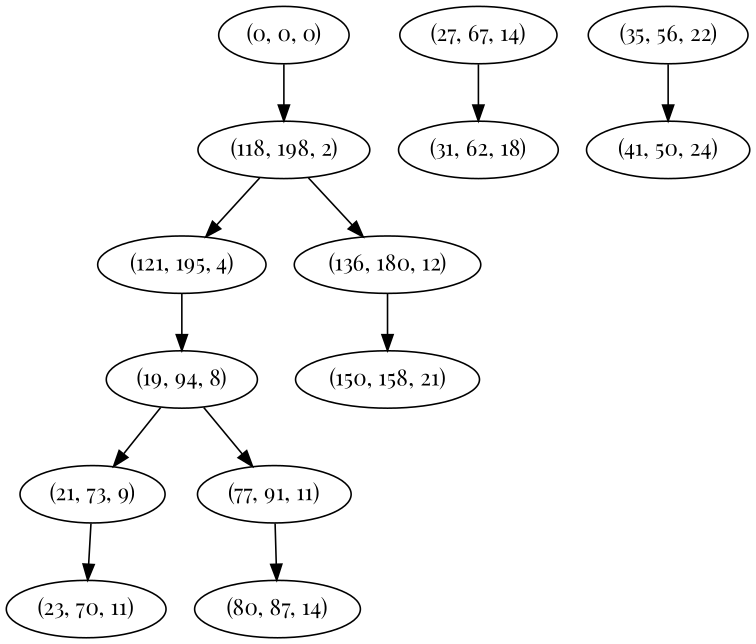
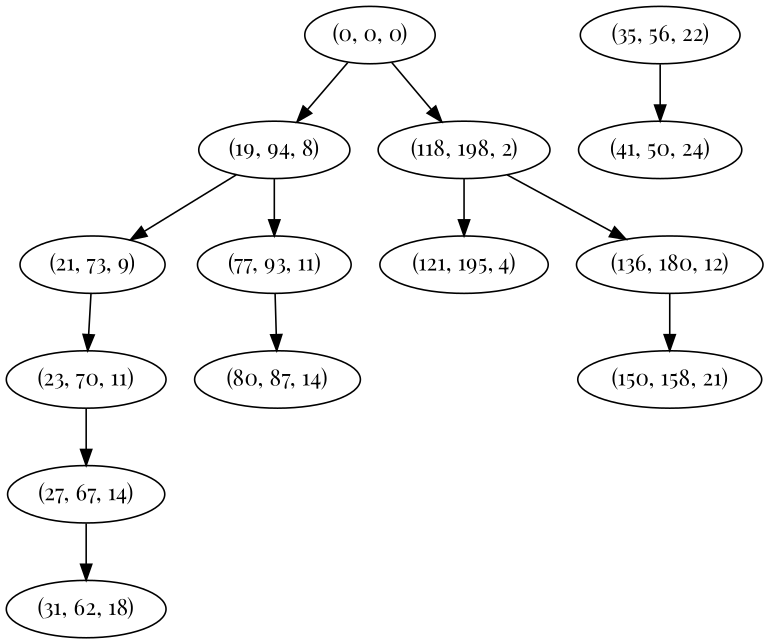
  digraph {
    fontname="Playfair Display"
    node [fontname="Playfair Display"]
    edge [fontname="Playfair Display"]
    "(0, 0, 0)"
    "(19, 94, 8)"
    "(118, 198, 2)"
    "(21, 73, 9)"
-   "(77, 91, 11)"
+   "(77, 91, 11)" [label="(77, 93, 11)"]
    "(121, 195, 4)"
    "(136, 180, 12)"
    "(23, 70, 11)"
    "(80, 87, 14)"
    "(27, 67, 14)"
    "(31, 62, 18)"
    "(35, 56, 22)"
    "(41, 50, 24)"
    "(150, 158, 21)"
-   "(121, 195, 4)" -> "(19, 94, 8)"
+   "(0, 0, 0)" -> "(19, 94, 8)"
    "(0, 0, 0)" -> "(118, 198, 2)"
    "(19, 94, 8)" -> "(21, 73, 9)"
    "(19, 94, 8)" -> "(77, 91, 11)"
    "(118, 198, 2)" -> "(121, 195, 4)"
    "(118, 198, 2)" -> "(136, 180, 12)"
    "(21, 73, 9)" -> "(23, 70, 11)"
    "(77, 91, 11)" -> "(80, 87, 14)"
    "(136, 180, 12)" -> "(150, 158, 21)"
+   "(23, 70, 11)" -> "(27, 67, 14)"
    "(27, 67, 14)" -> "(31, 62, 18)"
    "(35, 56, 22)" -> "(41, 50, 24)"
  }
